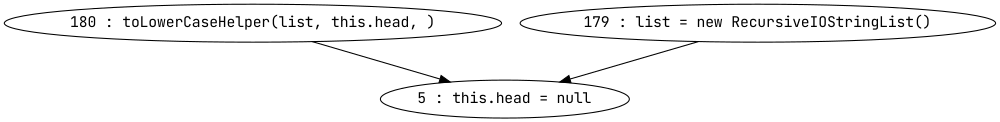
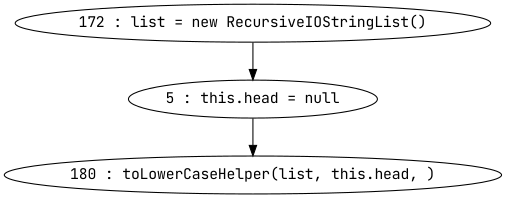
  digraph {
    fontname="JetBrains Mono"
    node [fontname="JetBrains Mono"]
    edge [fontname="JetBrains Mono"]
    "5 : this.head = null"
    "180 : toLowerCaseHelper(list, this.head, )"
-   "179 : list = new RecursiveIOStringList()"
-   "180 : toLowerCaseHelper(list, this.head, )" -> "5 : this.head = null"
+   "179 : list = new RecursiveIOStringList()" [label="172 : list = new RecursiveIOStringList()"]
+   "5 : this.head = null" -> "180 : toLowerCaseHelper(list, this.head, )"
    "179 : list = new RecursiveIOStringList()" -> "5 : this.head = null"
  }
